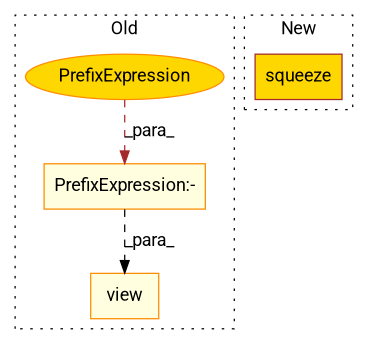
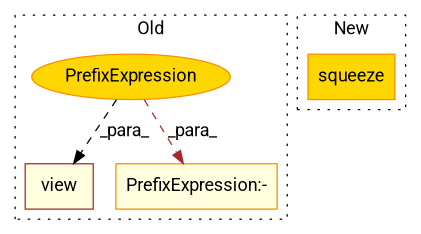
  digraph {
    fontname=Roboto
    node [a=32 color=brown fillcolor=lightyellow fontname=Roboto l=1 shape=box style=filled]
    edge [fontname=Roboto style=dashed]
-   n1 [color=darkorange l="5,1" label=view s="973,999"]
+   n1 [l="5,1" label=view s="973,999"]
    n2 [a=38 color=darkorange label="PrefixExpression:-" s=978]
    n3 [a=34 color=darkorange fillcolor=gold label=PrefixExpression s=979 shape=ellipse]
-   n4 [fillcolor=gold l=9 label=squeeze s=910]
+   n4 [color=darkorange fillcolor=gold l=9 label=squeeze s=910]
    subgraph cluster_1 {
      label=Old
      style=dotted
      n1
      n2
      n3
    }
    subgraph cluster_2 {
      label=New
      style=dotted
      n4
    }
-   n2 -> n1 [color=black label=_para_]
+   n3 -> n1 [color=black label=_para_]
    n3 -> n2 [color=brown label=_para_]
  }
